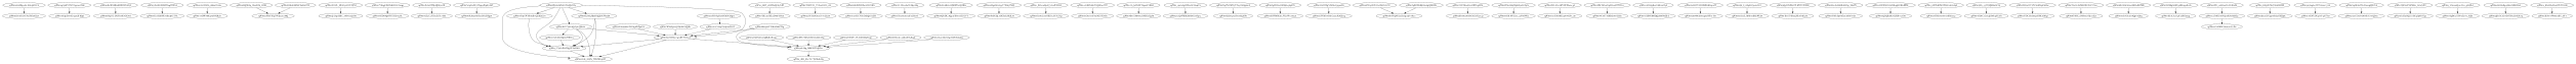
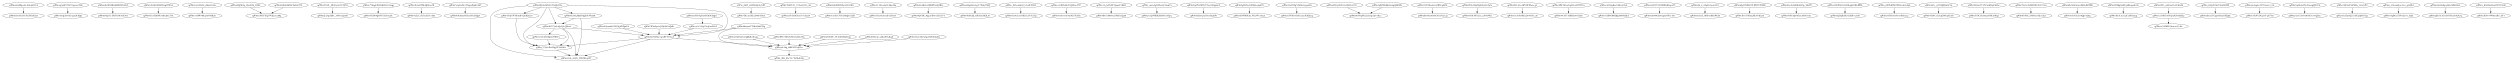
  strict digraph {
    fontname="EB Garamond"
    node [fontname="EB Garamond"]
    edge [fontname="EB Garamond"]
    "ogW8rtx064ZI8g-ob6-E3AqbDLCA"
    ogW8rt6zIwx4RU6UP2UbKj5f2L34
    ogW8rtwg9y6KVVRf176grcwxOSaE
    "ogW8rtwhdgsE3w6LbupztjK-BQzI"
    ogW8rtzrBcfRXMK4KIDB9ZYtAFy0
    "ogW8rt6tMqYvL-DlUHo6KwGK96-I"
    ogW8rtyYmXG8NZfdYfzagIYl9Pwk
    ogW8rtwKc4H2DPlUi0I3xq8GsTVA
    ogW8rtwUe1S2hflo_dd66sC2Ar6s
    "ogW8rt-swdPW9I8Lvp0yf5NjRih0"
    ogW8rtzIQZJG0p_IEzuZU8j_3HE8
    ogW8rtztdVxkVXIgTWtEpczrctMQ
    "ogW8rt2CCZL_MUb2yriO-PCf1JNI"
    ogW8rtxlpL3gnkdKC_3M76o2qbSM
    ogW8rtx7VKqgURI2N6KS5LC0wagg
    ogW8rt59ZD40Qj5PlYToXdr5uAYc
    "ogW8rt-XcEe3fPPIjcQP6Ejvs2Ik"
    "ogW8rt9iLZyY_zFEhiaEyTA-vMek"
    ogW8rt7u1pKuDCyTNgnpWgzKyHsY
    ogW8rt01Rd0aanMGlu2bNyEHlgu0
    ogW8rt1Ubamwbln7LD2fgMYDpzG8
    ogW8rt3jC5EHZxvvgckIYFV3Chu8
    ogW8rt_571j65clNxYDgjUPLuAMA
    ogW8rt6LrEc_2zkJYa_YXKNHqAZY
    "ogW8rtyob18sg_MBKH-V2qYe2tt4"
    "ogW8rt_iB03_KhcTL-7TjOReKA2g"
    n27 [label=ogW5rt_j3MY_4LIDXeQCfzy9vlPk]
    "ogW8rt7EKnxzrfXEcyD08e-blO6A"
    "ogW8rt7EMVCD-_T5TrmL3253_ckk"
    "ogW8rtxyPU-Bal3OzxnUv7snZ6A0"
    n31 [label="ogW8rt3-e2vIGCVHnDdeQj1U6JXY"]
    ogW8rt0s8k2HlSXOlxs1tSLhYK2o
    "ogW8rt1C-1ShvnEat7lcZdptLIrg"
    ogW8rt7Xozr8oArerzyFiiaXb15Y
    ogW8rt31nBk0vsGljWdPYtwQCBK4
    ogW8rt9QPrDX_3QqAzYBwmkZUGVY
    "ogW8rtx6Ng62tG4Gg-T79B3qTNQ0"
    ogW8rt9RtPESgL1dIClbzJuHEdLM
    "ogW8rt-_RILwwKjeH_S-LmWN00vI"
    ogW8rt4Gz80_homNKJO_eSY1UTsQ
    "ogW8rt-ccGB0YzddvV5QHGxoITT8"
    "ogW8rt4oOievs3nY9oj-MZ4TOsHo"
    ogW8rt0fJjb2czb8NbGYLrQbOCkg
    "ogW8rt3F6V7Jui0-tQoTpLQXe6n0"
    ogW8rt8LeS3lqHlptHQQZ5UWc02M
    ogW8rt5Y3pGWHfvAyIIwQAKJAZvw
    ogW8rt67mSvZYs3Dg2LfVflISY14
    "ogW8rt-1A_JuDhNFTlque6LYBklA"
    ogW8rt9BwxYM84wccBNIhL6XgSt8
    ogW8rt_wjn1o0gHFNceGCLkajaU4
    ogW8rtyncQ6WKBEaMM0Cs0sFrpec
    ogW8rt95pYNGWDyV7S4yOAOgj6mE
    ogW8rt5fj2Px4pry2Y3smOgJtfF0
    ogW8rt1HKeKMZScPFaiiltlsCViE
    ogW8rt9gSFO2ovkSD8JeLqIxpDTs
    "ogW8rt1BFWJOKuR_WLx-W9_48zaA"
    ogW8rt3GtD29lg7zVAMxCyjqsmKk
    ogW8rtykFVXO35DxhCxu2cRMZRog
    ogW8rtxPX1y6N2U55a5D6Uh3z7iU
    "ogW8rt8h7NQMYL2LRmgoqO-wPens"
    ogW8rt1920TKuulGvzOBVFrgMzYs
    ogW8rt2H668cy8G6bG0LfnfGj5_Q
    ogW8rt3PHr7XFbyXVA30mZECtlNo
    ogW8rt3PXw5bhjZNpKEjvzhUFp54
    "ogW8rt5wBR-MVLIy-2_q7F0tPWLI"
    ogW8rtzmPH7SqtD23hfOjOGdhghI
    "ogW8rt-z1i-47t9JqC34qFxmXoAY"
    "ogW8rt0N2-t1Sw3IZVDPXSame_g8"
    ogW8rtwnrAYM3RXxq9t99tLP4_A0
    "ogW8rtxtS9DDV_TF-ibM3fZRZ0vQ"
    "ogW8rt2ZMTvDzu21pMLmH7lWF-b4"
    "ogW8rt99CwbT5dRIhdy8-67Jkhhs"
    ogW8rt9qBDFSkBjRAkx0gQDkl8Dc
    "ogW8rt-n22G0gBxxC-k8EtzsCLpI"
    ogW8rt7teYdNNB8YQQyM8SP6lZbE
    ogW8rt3xGHVUiXO2BfRkKErpcn9Y
    "ogW8rt4a8a99MuB3meg3uNfFm-Hw"
    "ogW8rt6JIr_E_AZp8ih7pu6z3U-0"
    ogW8rt3mkh2E_OJl4IwodBdyWUd0
    "ogW8rtyQsjVzNlXbCW-KWYUYO2B0"
    "ogW8rt-K6rtT7BbavgPXuO-8JLaM"
    ogW8rt0f0sejxwlTY3Bv6DdeGVAg
    ogW8rt82nvFn0kdHh8GESp_5MeDY
    ogW8rt3YwHoBpS4fJumAMifw7da0
    "ogW8rt-HN9DhCGAfHRqqHOB2aBWM"
    "ogW8rt8qZiQKadKs4EjYdB-vnAfM"
    ogW8rt7IFXnZp6oqYYJ64NUzQ6Bc
    ogW8rt_j5XWcKPM5WDoUs861nkq8
    ogW8rty4YHtR5m9e4v29JfnRioqs
    "ogW8rt1jDz_-yyTYjQMIbx0Ic59g"
    "ogW8rt-0fuMCoL1AdpX8PupEUblY"
    ogW8rt1NRuC2TUN74hKXtpFl6Huc
    ogW8rtyVDCkboIy0qeibPBEAODgI
    ogW8rt7IAtUn5bfMEOBUDvLY7tms
    "ogW8rt8T0HX_sPfMvmj7SxJA-dZA"
    ogW8rt8dk1H4C4lAo6EK3hdkDWd8
    ogW8rtwoln7fzbcykv8Qg7r4dJwg
    ogW8rt9tO8Kgf63KTgABEwguRwfw
    ogW8rt4KevLrkcUqrFzcBDfasmjg
    "ogW8rt6DTv_u6lk-bmPw-Dt3ReiM"
    ogW8rt1_fb8KUuONqhuRNnMdbZjs
    "ogW8rtw7s20WliY93tmcm-Uz-Fks"
    ogW8rt_ZxPg2h7MvJ7sI6kFkB9f8
    ogW8rtydmzuLYGqp66RdxAfXZBpE
    ogW8rtyztj5zzgAuTD7k5mtw1_AA
    "ogW8rtx-5JOYUDUqlrrY--gbTVe8"
    ogW8rt8z9XwuE_srkKx0FtAdbqj8
    ogW8rtyCLmwSk69AgnHAPtNelpM4
    ogW8rtwI5sNNAbmrQJRdK1Rnujtc
    ogW8rt9cpBGh4VHcS5mwgQfEtTuI
    ogW8rtyunsCOAS7eM9iXnUvwQDAo
    n112 [label=ogW2rt1heEhjGQLUyYyUqBpHOTgo]
    ogW8rt19jD5nZ7AVMBw_Gi1nfyXU
    "ogW8rty_UfmismQvm1S-w_qGZjRA"
    ogW8rtwhgIMxcXYP7uZ27vy_NjZ8
    ogW8rtxARHofkgvcjhRoOdMEkhs8
    ogW8rtxgH1bC2Gv6DSTMxLh3K3UQ
    ogW8rtx_KIzGFAzDtm8VIiYVwlA8
    "ogW8rtyKrP4-wW082s1zlIG_sPF4"
    "ogW8rtx064ZI8g-ob6-E3AqbDLCA" -> ogW8rt6zIwx4RU6UP2UbKj5f2L34
    ogW8rtwg9y6KVVRf176grcwxOSaE -> "ogW8rtwhdgsE3w6LbupztjK-BQzI"
    ogW8rtzrBcfRXMK4KIDB9ZYtAFy0 -> "ogW8rt6tMqYvL-DlUHo6KwGK96-I"
    ogW8rtyYmXG8NZfdYfzagIYl9Pwk -> ogW8rtwKc4H2DPlUi0I3xq8GsTVA
    ogW8rtwUe1S2hflo_dd66sC2Ar6s -> "ogW8rt-swdPW9I8Lvp0yf5NjRih0"
    ogW8rtzIQZJG0p_IEzuZU8j_3HE8 -> ogW8rtztdVxkVXIgTWtEpczrctMQ
    "ogW8rt2CCZL_MUb2yriO-PCf1JNI" -> ogW8rtxlpL3gnkdKC_3M76o2qbSM
    ogW8rtx7VKqgURI2N6KS5LC0wagg -> ogW8rt59ZD40Qj5PlYToXdr5uAYc
    "ogW8rt-XcEe3fPPIjcQP6Ejvs2Ik" -> "ogW8rt9iLZyY_zFEhiaEyTA-vMek"
    ogW8rt7u1pKuDCyTNgnpWgzKyHsY -> ogW8rt01Rd0aanMGlu2bNyEHlgu0
    ogW8rt1Ubamwbln7LD2fgMYDpzG8 -> ogW8rt3jC5EHZxvvgckIYFV3Chu8
    ogW8rt3jC5EHZxvvgckIYFV3Chu8 -> ogW8rt_571j65clNxYDgjUPLuAMA
    ogW8rt3jC5EHZxvvgckIYFV3Chu8 -> ogW8rt6LrEc_2zkJYa_YXKNHqAZY
    ogW8rt3jC5EHZxvvgckIYFV3Chu8 -> "ogW8rtyob18sg_MBKH-V2qYe2tt4"
    ogW8rt_571j65clNxYDgjUPLuAMA -> ogW8rt6LrEc_2zkJYa_YXKNHqAZY
    "ogW8rtyob18sg_MBKH-V2qYe2tt4" -> "ogW8rt_iB03_KhcTL-7TjOReKA2g"
    n27 -> "ogW8rt7EKnxzrfXEcyD08e-blO6A"
    "ogW8rt7EMVCD-_T5TrmL3253_ckk" -> "ogW8rtxyPU-Bal3OzxnUv7snZ6A0"
    ogW8rt0s8k2HlSXOlxs1tSLhYK2o -> n31
    "ogW8rt1C-1ShvnEat7lcZdptLIrg" -> ogW8rt7Xozr8oArerzyFiiaXb15Y
    ogW8rt31nBk0vsGljWdPYtwQCBK4 -> ogW8rt9QPrDX_3QqAzYBwmkZUGVY
    "ogW8rtx6Ng62tG4Gg-T79B3qTNQ0" -> ogW8rt9RtPESgL1dIClbzJuHEdLM
    "ogW8rt-_RILwwKjeH_S-LmWN00vI" -> ogW8rt4Gz80_homNKJO_eSY1UTsQ
    "ogW8rt-ccGB0YzddvV5QHGxoITT8" -> "ogW8rt4oOievs3nY9oj-MZ4TOsHo"
    ogW8rt0fJjb2czb8NbGYLrQbOCkg -> ogW8rt3jC5EHZxvvgckIYFV3Chu8
    ogW8rt0fJjb2czb8NbGYLrQbOCkg -> ogW8rt_571j65clNxYDgjUPLuAMA
    ogW8rt0fJjb2czb8NbGYLrQbOCkg -> ogW8rt6LrEc_2zkJYa_YXKNHqAZY
    ogW8rt0fJjb2czb8NbGYLrQbOCkg -> "ogW8rt3F6V7Jui0-tQoTpLQXe6n0"
    ogW8rt0fJjb2czb8NbGYLrQbOCkg -> ogW8rt8LeS3lqHlptHQQZ5UWc02M
    ogW8rt0fJjb2czb8NbGYLrQbOCkg -> ogW8rt5Y3pGWHfvAyIIwQAKJAZvw
    "ogW8rt3F6V7Jui0-tQoTpLQXe6n0" -> ogW8rt3jC5EHZxvvgckIYFV3Chu8
    "ogW8rt3F6V7Jui0-tQoTpLQXe6n0" -> ogW8rt_571j65clNxYDgjUPLuAMA
    "ogW8rt3F6V7Jui0-tQoTpLQXe6n0" -> ogW8rt6LrEc_2zkJYa_YXKNHqAZY
    "ogW8rt3F6V7Jui0-tQoTpLQXe6n0" -> ogW8rt67mSvZYs3Dg2LfVflISY14
-   ogW8rt8LeS3lqHlptHQQZ5UWc02M -> ogW8rt_571j65clNxYDgjUPLuAMA
+   ogW8rt8LeS3lqHlptHQQZ5UWc02M -> "ogW8rt3F6V7Jui0-tQoTpLQXe6n0"
    ogW8rt8LeS3lqHlptHQQZ5UWc02M -> ogW8rt6LrEc_2zkJYa_YXKNHqAZY
    ogW8rt5Y3pGWHfvAyIIwQAKJAZvw -> ogW8rt_571j65clNxYDgjUPLuAMA
    ogW8rt67mSvZYs3Dg2LfVflISY14 -> ogW8rt_571j65clNxYDgjUPLuAMA
    "ogW8rt-1A_JuDhNFTlque6LYBklA" -> ogW8rt9BwxYM84wccBNIhL6XgSt8
    ogW8rt_wjn1o0gHFNceGCLkajaU4 -> ogW8rtyncQ6WKBEaMM0Cs0sFrpec
    ogW8rt95pYNGWDyV7S4yOAOgj6mE -> ogW8rt5fj2Px4pry2Y3smOgJtfF0
    ogW8rt1HKeKMZScPFaiiltlsCViE -> ogW8rtztdVxkVXIgTWtEpczrctMQ
    ogW8rt9gSFO2ovkSD8JeLqIxpDTs -> "ogW8rt1BFWJOKuR_WLx-W9_48zaA"
    ogW8rt3GtD29lg7zVAMxCyjqsmKk -> ogW8rtykFVXO35DxhCxu2cRMZRog
    ogW8rtxPX1y6N2U55a5D6Uh3z7iU -> "ogW8rt8h7NQMYL2LRmgoqO-wPens"
    ogW8rt1920TKuulGvzOBVFrgMzYs -> ogW8rt2H668cy8G6bG0LfnfGj5_Q
    ogW8rt3PHr7XFbyXVA30mZECtlNo -> "ogW8rtyob18sg_MBKH-V2qYe2tt4"
    ogW8rt3PXw5bhjZNpKEjvzhUFp54 -> "ogW8rt5wBR-MVLIy-2_q7F0tPWLI"
    ogW8rtzmPH7SqtD23hfOjOGdhghI -> "ogW8rt-z1i-47t9JqC34qFxmXoAY"
    "ogW8rt-z1i-47t9JqC34qFxmXoAY" -> ogW8rt3jC5EHZxvvgckIYFV3Chu8
    "ogW8rt0N2-t1Sw3IZVDPXSame_g8" -> ogW8rtwnrAYM3RXxq9t99tLP4_A0
    "ogW8rtxtS9DDV_TF-ibM3fZRZ0vQ" -> "ogW8rtyob18sg_MBKH-V2qYe2tt4"
    "ogW8rt2ZMTvDzu21pMLmH7lWF-b4" -> "ogW8rt99CwbT5dRIhdy8-67Jkhhs"
    ogW8rt9qBDFSkBjRAkx0gQDkl8Dc -> "ogW8rt8h7NQMYL2LRmgoqO-wPens"
    "ogW8rt-n22G0gBxxC-k8EtzsCLpI" -> ogW8rt7teYdNNB8YQQyM8SP6lZbE
    ogW8rt3xGHVUiXO2BfRkKErpcn9Y -> "ogW8rt4a8a99MuB3meg3uNfFm-Hw"
    "ogW8rt6JIr_E_AZp8ih7pu6z3U-0" -> ogW8rt3mkh2E_OJl4IwodBdyWUd0
    "ogW8rtyQsjVzNlXbCW-KWYUYO2B0" -> "ogW8rt-K6rtT7BbavgPXuO-8JLaM"
    ogW8rt0f0sejxwlTY3Bv6DdeGVAg -> ogW8rt3jC5EHZxvvgckIYFV3Chu8
    ogW8rt0f0sejxwlTY3Bv6DdeGVAg -> "ogW8rtyob18sg_MBKH-V2qYe2tt4"
    ogW8rt82nvFn0kdHh8GESp_5MeDY -> ogW8rt3YwHoBpS4fJumAMifw7da0
    "ogW8rt-HN9DhCGAfHRqqHOB2aBWM" -> "ogW8rt8qZiQKadKs4EjYdB-vnAfM"
    ogW8rt7IFXnZp6oqYYJ64NUzQ6Bc -> ogW8rt3jC5EHZxvvgckIYFV3Chu8
    ogW8rt_j5XWcKPM5WDoUs861nkq8 -> ogW8rty4YHtR5m9e4v29JfnRioqs
    "ogW8rt1jDz_-yyTYjQMIbx0Ic59g" -> "ogW8rt-0fuMCoL1AdpX8PupEUblY"
    ogW8rt1NRuC2TUN74hKXtpFl6Huc -> ogW8rtyVDCkboIy0qeibPBEAODgI
    ogW8rt7IAtUn5bfMEOBUDvLY7tms -> "ogW8rt8T0HX_sPfMvmj7SxJA-dZA"
    ogW8rt8dk1H4C4lAo6EK3hdkDWd8 -> ogW8rtwoln7fzbcykv8Qg7r4dJwg
    ogW8rt9tO8Kgf63KTgABEwguRwfw -> ogW8rt4KevLrkcUqrFzcBDfasmjg
    "ogW8rt6DTv_u6lk-bmPw-Dt3ReiM" -> ogW8rt1_fb8KUuONqhuRNnMdbZjs
    ogW8rt1_fb8KUuONqhuRNnMdbZjs -> "ogW8rtw7s20WliY93tmcm-Uz-Fks"
    ogW8rt_ZxPg2h7MvJ7sI6kFkB9f8 -> ogW8rtydmzuLYGqp66RdxAfXZBpE
    ogW8rtyztj5zzgAuTD7k5mtw1_AA -> "ogW8rtx-5JOYUDUqlrrY--gbTVe8"
    ogW8rt8z9XwuE_srkKx0FtAdbqj8 -> "ogW8rtyob18sg_MBKH-V2qYe2tt4"
    ogW8rtyCLmwSk69AgnHAPtNelpM4 -> "ogW8rtyob18sg_MBKH-V2qYe2tt4"
    ogW8rtwI5sNNAbmrQJRdK1Rnujtc -> "ogW8rtyob18sg_MBKH-V2qYe2tt4"
    ogW8rt9cpBGh4VHcS5mwgQfEtTuI -> ogW8rtyunsCOAS7eM9iXnUvwQDAo
    ogW8rt19jD5nZ7AVMBw_Gi1nfyXU -> n112
    "ogW8rty_UfmismQvm1S-w_qGZjRA" -> ogW8rtwhgIMxcXYP7uZ27vy_NjZ8
    ogW8rtxARHofkgvcjhRoOdMEkhs8 -> ogW8rtxgH1bC2Gv6DSTMxLh3K3UQ
    ogW8rtx_KIzGFAzDtm8VIiYVwlA8 -> "ogW8rtyKrP4-wW082s1zlIG_sPF4"
  }
